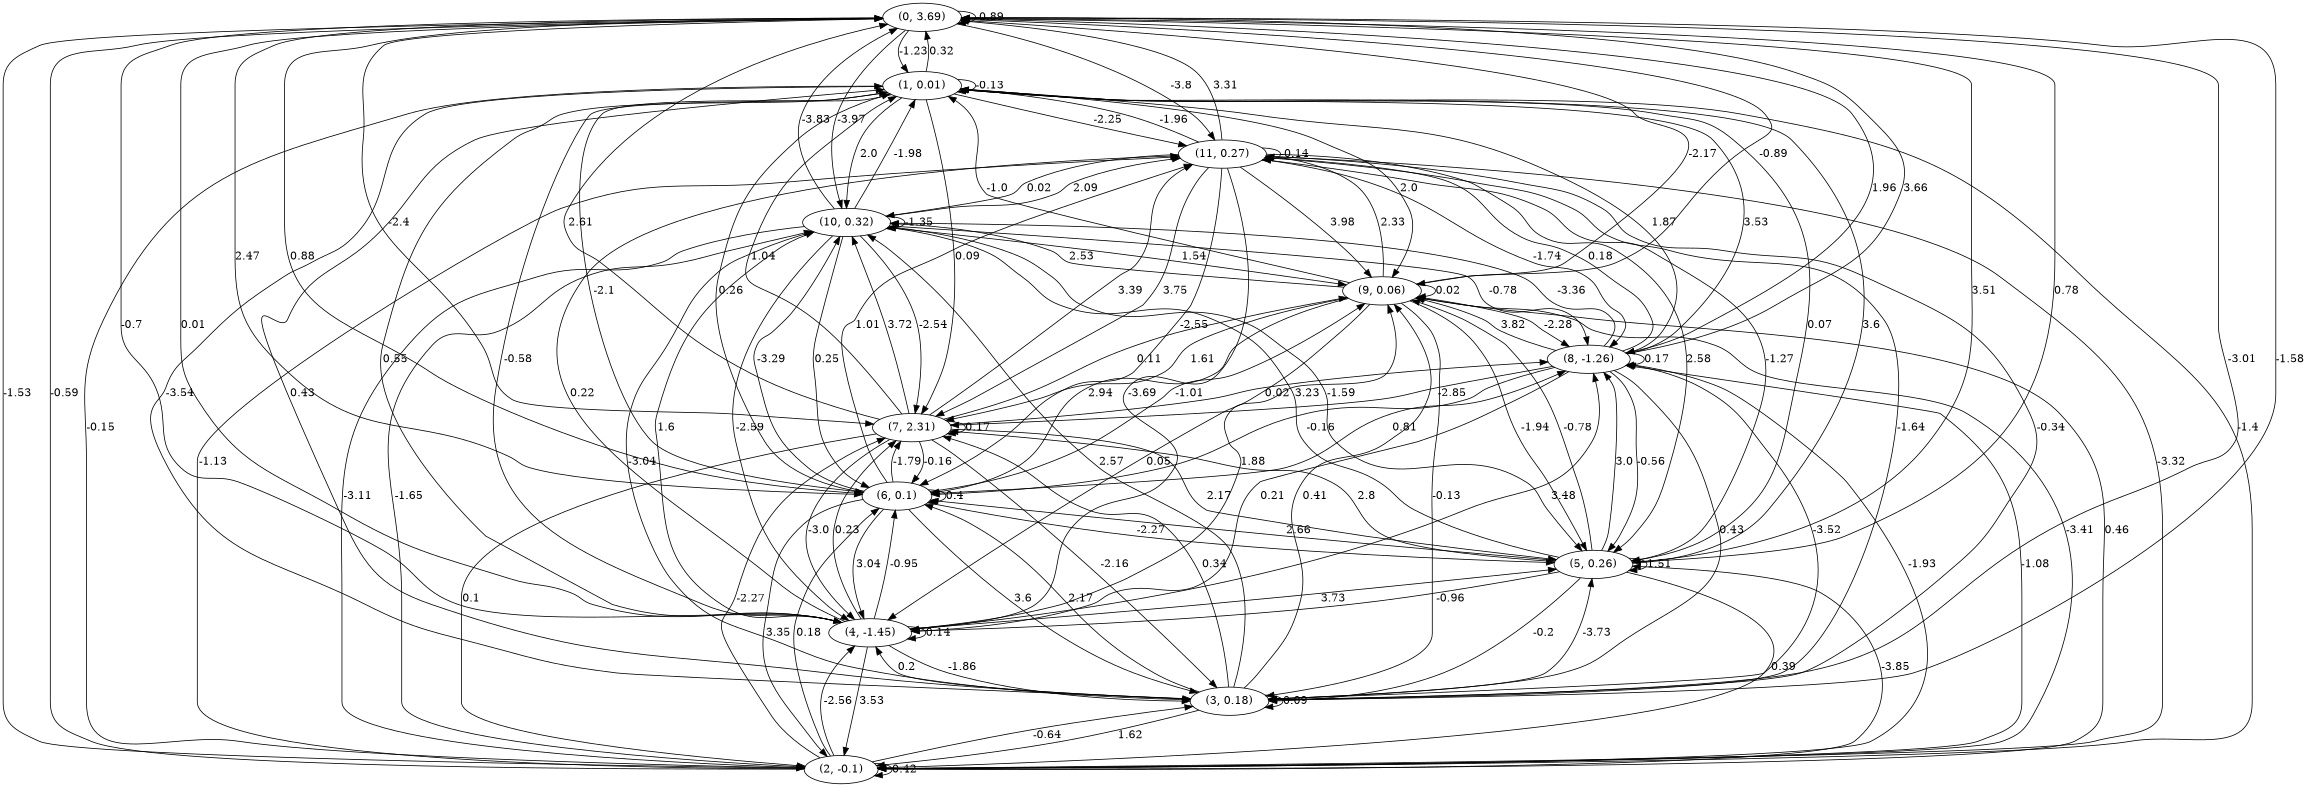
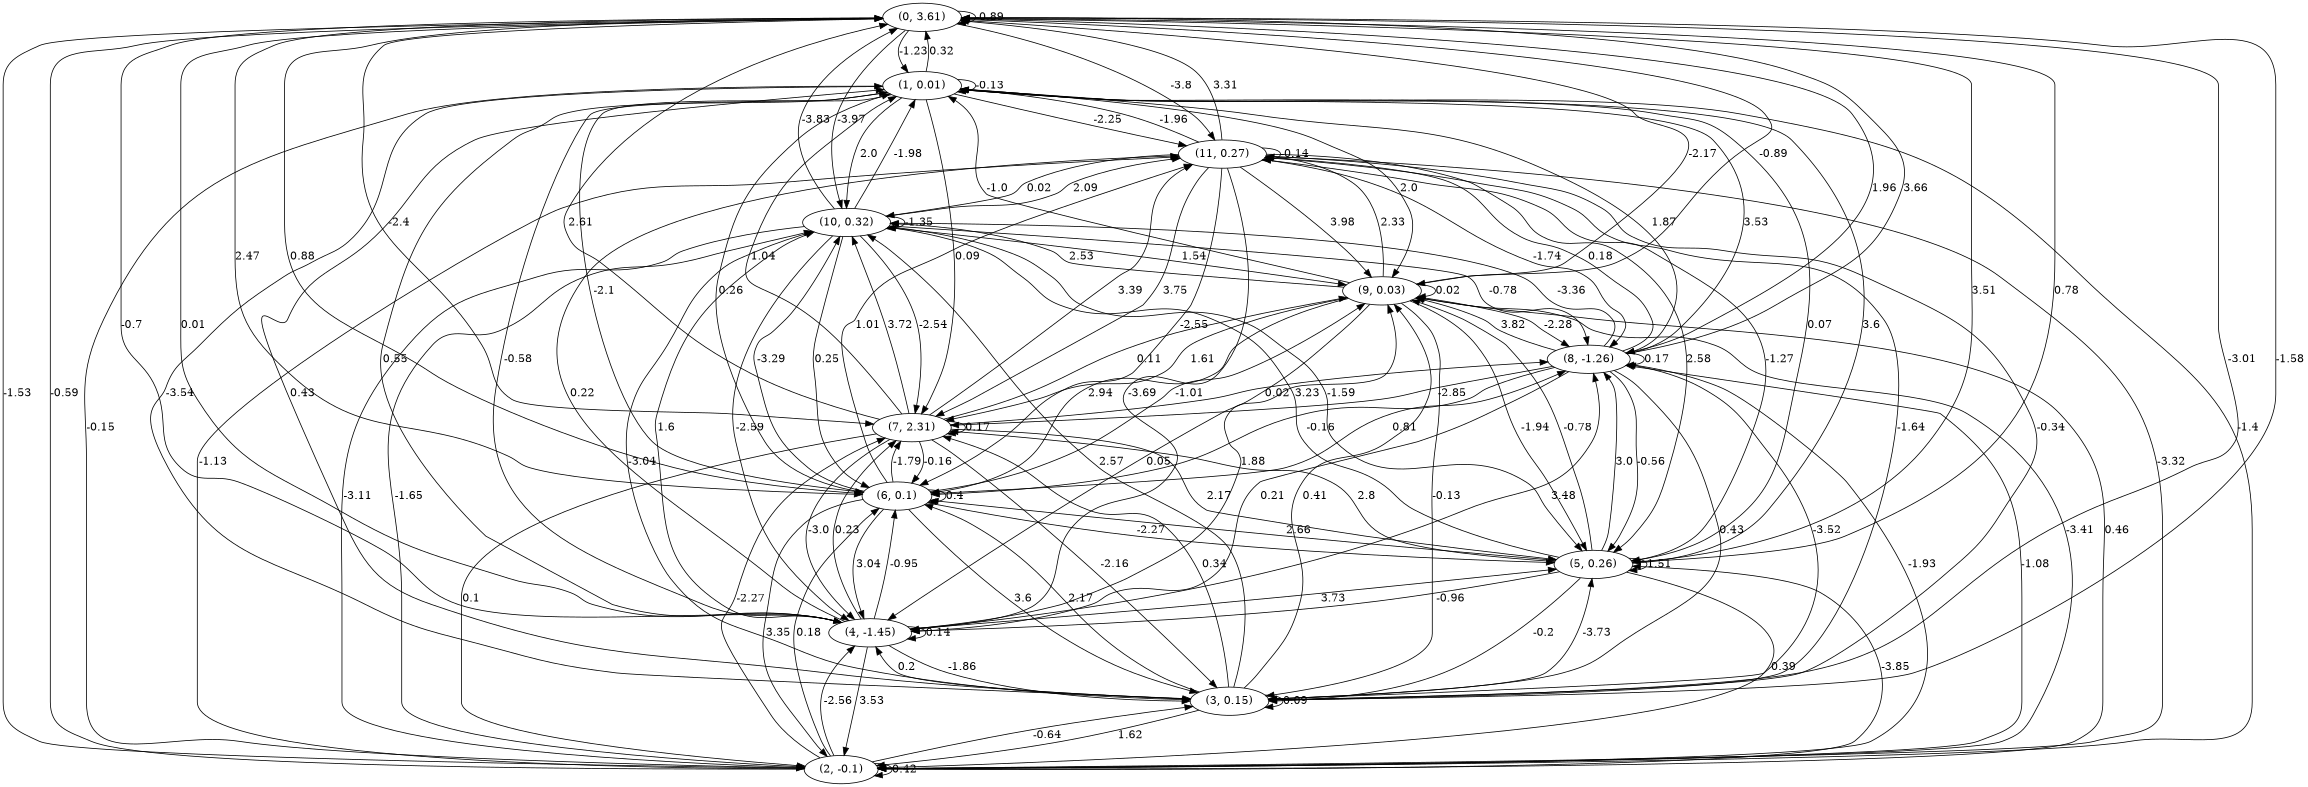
  digraph {
-   n1 [label="(0, 3.69)"]
+   n1 [label="(0, 3.61)"]
    n2 [label="(1, 0.01)"]
    n3 [label="(2, -0.1)"]
-   n4 [label="(3, 0.18)"]
+   n4 [label="(3, 0.15)"]
    n5 [label="(4, -1.45)"]
    n6 [label="(5, 0.26)"]
    n7 [label="(6, 0.1)"]
    n8 [label="(7, 2.31)"]
    n9 [label="(8, -1.26)"]
-   n10 [label="(9, 0.06)"]
+   n10 [label="(9, 0.03)"]
    n11 [label="(10, 0.32)"]
    n12 [label="(11, 0.27)"]
    n1 -> n1 [label=-0.89]
    n1 -> n2 [label=-1.23]
    n1 -> n3 [label=-1.53]
    n1 -> n4 [label=-3.01]
    n1 -> n5 [label=-0.7]
    n1 -> n6 [label=3.51]
    n1 -> n7 [label=2.47]
    n1 -> n8 [label=-2.4]
    n1 -> n9 [label=1.96]
    n1 -> n10 [label=-2.17]
    n1 -> n11 [label=-3.97]
    n1 -> n12 [label=-3.8]
    n2 -> n1 [label=0.32]
    n2 -> n2 [label=-0.13]
    n2 -> n3 [label=-1.4]
    n2 -> n4 [label=-3.54]
    n2 -> n5 [label=0.55]
    n2 -> n6 [label=0.07]
    n2 -> n7 [label=-2.1]
    n2 -> n8 [label=0.09]
    n2 -> n9 [label=1.87]
    n2 -> n10 [label=2.0]
    n2 -> n11 [label=2.0]
    n2 -> n12 [label=-2.25]
    n3 -> n1 [label=-0.59]
    n3 -> n2 [label=-0.15]
    n3 -> n3 [label=0.42]
    n3 -> n4 [label=-0.64]
    n3 -> n5 [label=-2.56]
    n3 -> n6 [label=-3.85]
    n3 -> n7 [label=0.18]
    n3 -> n8 [label=-2.27]
    n3 -> n9 [label=-1.08]
    n3 -> n10 [label=0.46]
    n3 -> n11 [label=-1.65]
    n3 -> n12 [label=-1.13]
    n4 -> n1 [label=-1.58]
    n4 -> n2 [label=0.43]
    n4 -> n3 [label=1.62]
    n4 -> n4 [label=0.09]
    n4 -> n5 [label=0.2]
    n4 -> n6 [label=-3.73]
    n4 -> n7 [label=2.17]
    n4 -> n8 [label=0.34]
    n4 -> n9 [label=-3.52]
    n4 -> n10 [label=0.41]
    n4 -> n11 [label=2.57]
    n4 -> n12 [label=-1.64]
    n5 -> n1 [label=0.01]
    n5 -> n2 [label=-0.58]
    n5 -> n3 [label=3.53]
    n5 -> n4 [label=-1.86]
    n5 -> n5 [label=0.14]
    n5 -> n6 [label=3.73]
    n5 -> n7 [label=-0.95]
    n5 -> n8 [label=0.23]
    n5 -> n9 [label=3.48]
    n5 -> n10 [label=1.88]
    n5 -> n11 [label=1.6]
    n5 -> n12 [label=0.22]
    n6 -> n1 [label=0.78]
    n6 -> n2 [label=3.6]
    n6 -> n3 [label=0.39]
    n6 -> n4 [label=-0.2]
    n6 -> n5 [label=-0.96]
    n6 -> n6 [label=1.51]
    n6 -> n7 [label=2.66]
    n6 -> n8 [label=2.8]
    n6 -> n9 [label=3.0]
    n6 -> n10 [label=-0.78]
    n6 -> n11 [label=3.23]
    n6 -> n12 [label=-1.27]
    n7 -> n1 [label=0.88]
    n7 -> n2 [label=0.26]
    n7 -> n3 [label=3.35]
    n7 -> n4 [label=3.6]
    n7 -> n5 [label=3.04]
    n7 -> n6 [label=-2.27]
    n7 -> n7 [label=0.4]
    n7 -> n8 [label=-1.79]
    n7 -> n9 [label=0.81]
    n7 -> n10 [label=-1.01]
    n7 -> n11 [label=-3.29]
    n7 -> n12 [label=1.01]
    n8 -> n1 [label=2.61]
    n8 -> n2 [label=1.04]
    n8 -> n3 [label=0.1]
    n8 -> n4 [label=-2.16]
    n8 -> n5 [label=-3.0]
    n8 -> n6 [label=2.17]
    n8 -> n7 [label=-0.16]
    n8 -> n8 [label=0.17]
    n8 -> n9 [label=0.02]
    n8 -> n10 [label=0.11]
    n8 -> n11 [label=3.72]
    n8 -> n12 [label=3.39]
    n9 -> n1 [label=3.66]
    n9 -> n2 [label=3.53]
    n9 -> n3 [label=-1.93]
    n9 -> n4 [label=0.43]
    n9 -> n5 [label=0.21]
    n9 -> n6 [label=-0.56]
    n9 -> n7 [label=-0.16]
    n9 -> n8 [label=-2.85]
    n9 -> n9 [label=0.17]
    n9 -> n10 [label=3.82]
    n9 -> n11 [label=-3.36]
    n9 -> n12 [label=0.18]
    n10 -> n1 [label=-0.89]
    n10 -> n2 [label=-1.0]
    n10 -> n3 [label=-3.41]
    n10 -> n4 [label=-0.13]
    n10 -> n5 [label=0.05]
    n10 -> n6 [label=-1.94]
    n10 -> n7 [label=2.94]
    n10 -> n8 [label=1.61]
    n10 -> n9 [label=-2.28]
    n10 -> n10 [label=0.02]
    n10 -> n11 [label=2.53]
    n10 -> n12 [label=2.33]
    n11 -> n1 [label=-3.83]
    n11 -> n2 [label=-1.98]
    n11 -> n3 [label=-3.11]
    n11 -> n4 [label=-3.04]
    n11 -> n5 [label=-2.59]
    n11 -> n6 [label=-1.59]
    n11 -> n7 [label=0.25]
    n11 -> n8 [label=-2.54]
    n11 -> n9 [label=-0.78]
    n11 -> n10 [label=1.54]
    n11 -> n11 [label=-1.35]
    n11 -> n12 [label=2.09]
    n12 -> n1 [label=3.31]
    n12 -> n2 [label=-1.96]
    n12 -> n3 [label=-3.32]
    n12 -> n4 [label=-0.34]
    n12 -> n5 [label=-3.69]
    n12 -> n6 [label=2.58]
    n12 -> n7 [label=-2.55]
    n12 -> n8 [label=3.75]
    n12 -> n9 [label=-1.74]
    n12 -> n10 [label=3.98]
    n12 -> n11 [label=0.02]
    n12 -> n12 [label=-0.14]
  }
